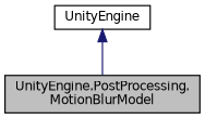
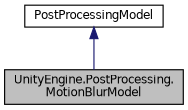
  digraph {
    node [color=black fontname=Helvetica fontsize=10 shape=record style=filled]
    n1 [fillcolor=grey75 fontcolor=black height=0.2 label="UnityEngine.PostProcessing.\lMotionBlurModel" width=0.4]
-   n2 [fillcolor=white height=0.2 label=UnityEngine width=0.4]
+   n2 [fillcolor=white height=0.2 label=PostProcessingModel width=0.4]
    n2 -> n1 [color=midnightblue dir=back fontname=Helvetica fontsize=10 labelfontname=Helvetica labelfontsize=10 style=solid]
  }
